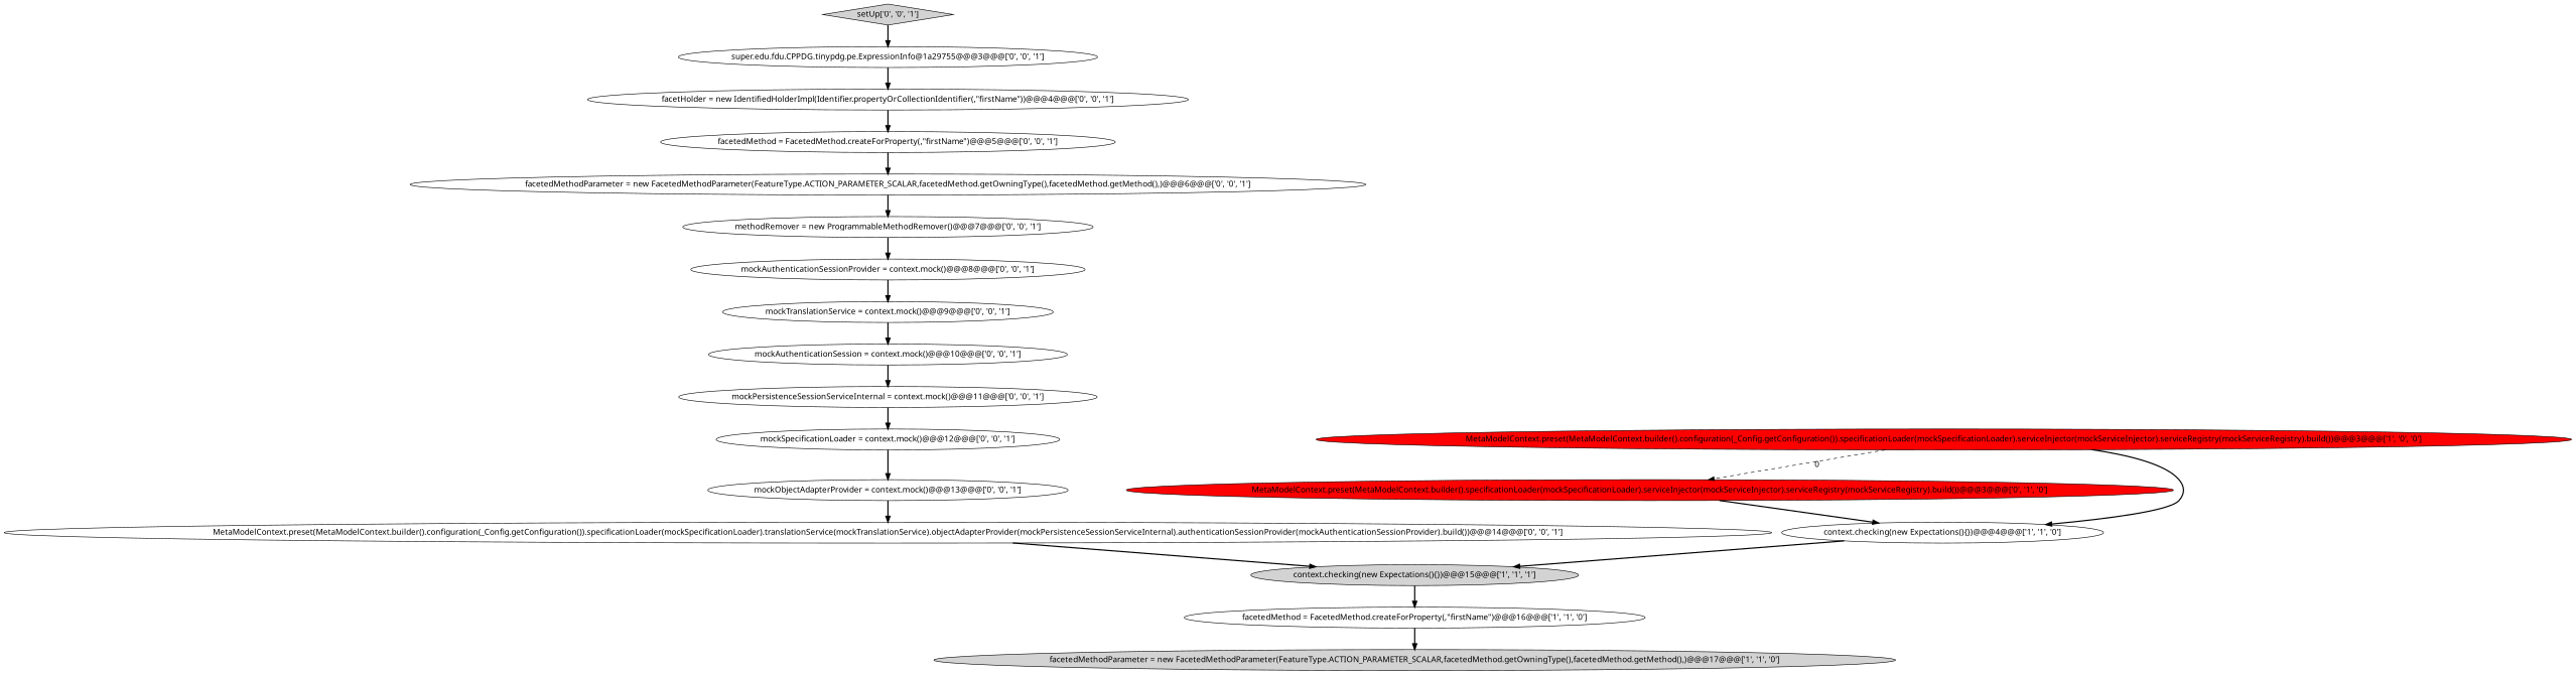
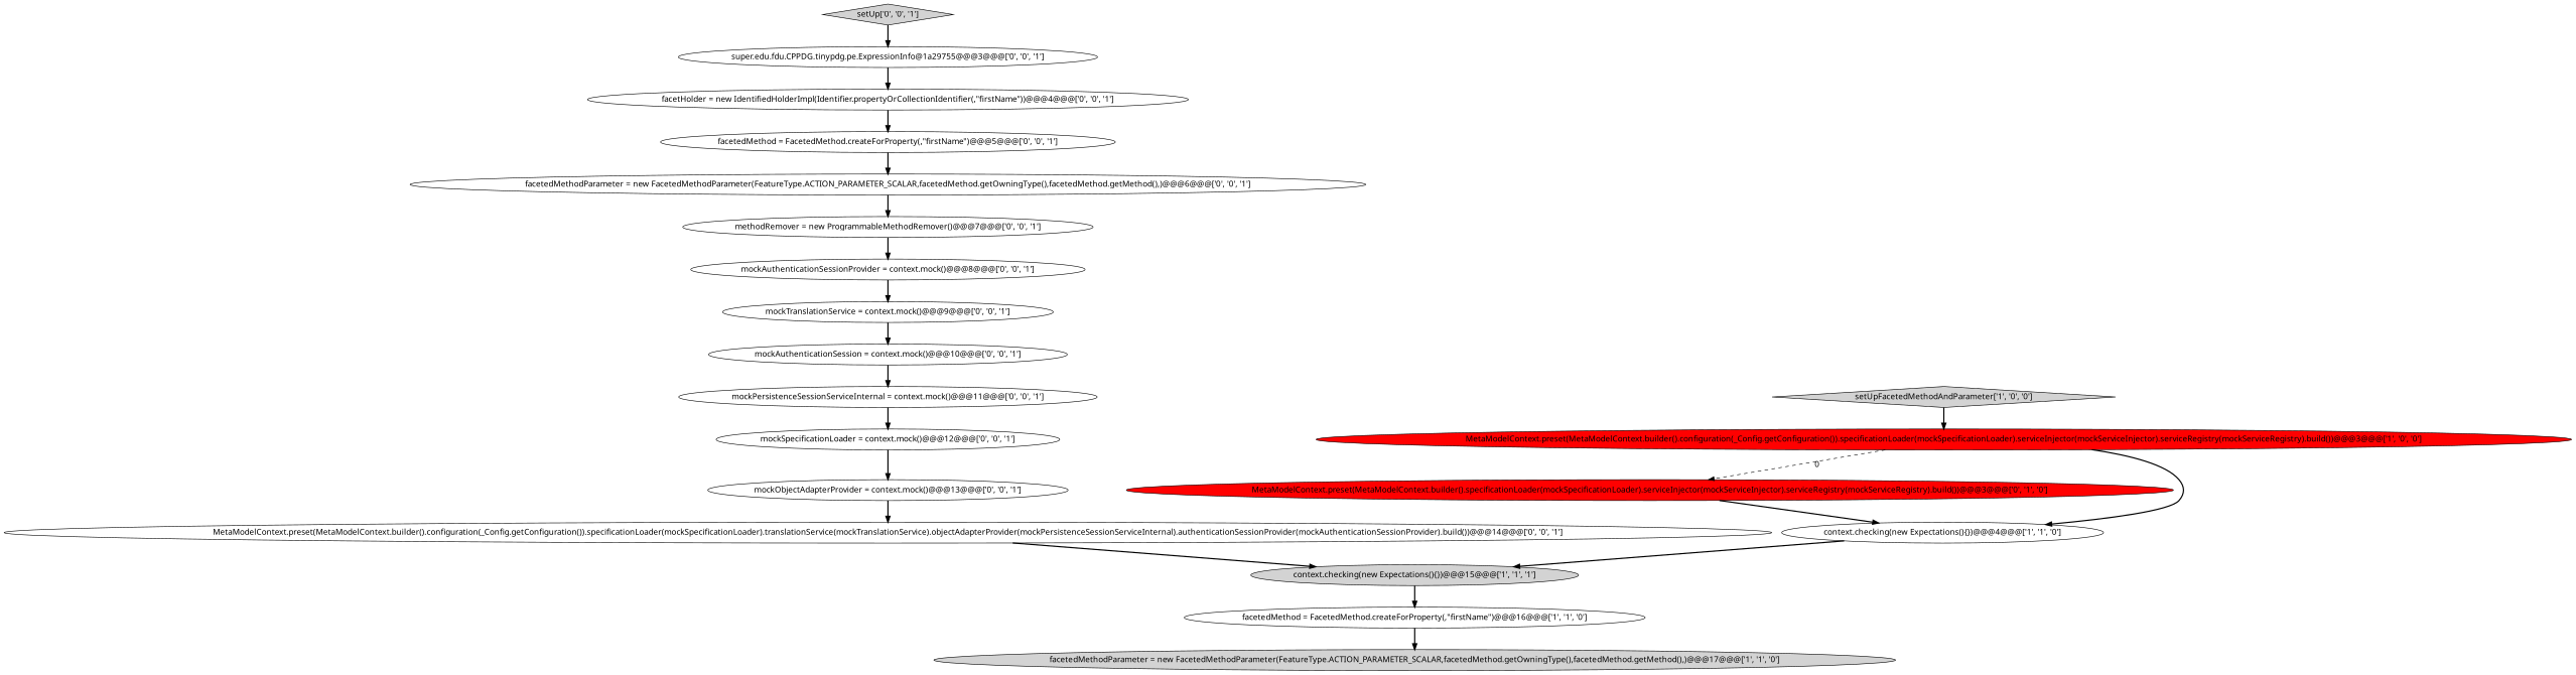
  digraph {
    fontname="Noto Sans"
    node [fillcolor=white fontname="Noto Sans" shape=ellipse style=filled]
    edge [fontname="Noto Sans" style=bold]
    n1 [fillcolor=red label="MetaModelContext.preset(MetaModelContext.builder().specificationLoader(mockSpecificationLoader).serviceInjector(mockServiceInjector).serviceRegistry(mockServiceRegistry).build())@@@3@@@['0', '1', '0']"]
    n2 [label="context.checking(new Expectations(){})@@@4@@@['1', '1', '0']"]
    n3 [label="mockObjectAdapterProvider = context.mock()@@@13@@@['0', '0', '1']"]
    n4 [label="MetaModelContext.preset(MetaModelContext.builder().configuration(_Config.getConfiguration()).specificationLoader(mockSpecificationLoader).translationService(mockTranslationService).objectAdapterProvider(mockPersistenceSessionServiceInternal).authenticationSessionProvider(mockAuthenticationSessionProvider).build())@@@14@@@['0', '0', '1']"]
    n5 [fillcolor=lightgray label="context.checking(new Expectations(){})@@@15@@@['1', '1', '1']"]
    n6 [label="facetedMethod = FacetedMethod.createForProperty(,\"firstName\")@@@5@@@['0', '0', '1']"]
    n7 [label="facetedMethodParameter = new FacetedMethodParameter(FeatureType.ACTION_PARAMETER_SCALAR,facetedMethod.getOwningType(),facetedMethod.getMethod(),)@@@6@@@['0', '0', '1']"]
    n8 [label="methodRemover = new ProgrammableMethodRemover()@@@7@@@['0', '0', '1']"]
    n9 [label="mockTranslationService = context.mock()@@@9@@@['0', '0', '1']"]
    n10 [label="mockAuthenticationSession = context.mock()@@@10@@@['0', '0', '1']"]
    n11 [label="mockPersistenceSessionServiceInternal = context.mock()@@@11@@@['0', '0', '1']"]
    n12 [label="mockAuthenticationSessionProvider = context.mock()@@@8@@@['0', '0', '1']"]
    n13 [label="mockSpecificationLoader = context.mock()@@@12@@@['0', '0', '1']"]
    n14 [label="facetedMethod = FacetedMethod.createForProperty(,\"firstName\")@@@16@@@['1', '1', '0']"]
    n15 [fillcolor=lightgray label="facetedMethodParameter = new FacetedMethodParameter(FeatureType.ACTION_PARAMETER_SCALAR,facetedMethod.getOwningType(),facetedMethod.getMethod(),)@@@17@@@['1', '1', '0']"]
    n16 [fillcolor=lightgray label="setUp['0', '0', '1']" shape=diamond]
    n17 [label="super.edu.fdu.CPPDG.tinypdg.pe.ExpressionInfo@1a29755@@@3@@@['0', '0', '1']"]
    n18 [label="facetHolder = new IdentifiedHolderImpl(Identifier.propertyOrCollectionIdentifier(,\"firstName\"))@@@4@@@['0', '0', '1']"]
    n19 [fillcolor=red label="MetaModelContext.preset(MetaModelContext.builder().configuration(_Config.getConfiguration()).specificationLoader(mockSpecificationLoader).serviceInjector(mockServiceInjector).serviceRegistry(mockServiceRegistry).build())@@@3@@@['1', '0', '0']"]
+   n20 [fillcolor=lightgray label="setUpFacetedMethodAndParameter['1', '0', '0']" shape=diamond]
    n1 -> n2
    n2 -> n5
    n3 -> n4
    n4 -> n5
    n5 -> n14
    n6 -> n7
    n7 -> n8
    n8 -> n12
    n9 -> n10
    n10 -> n11
    n11 -> n13
    n12 -> n9
    n13 -> n3
    n14 -> n15
    n16 -> n17
    n17 -> n18
    n18 -> n6
    n19 -> n1 [label=0 style=dashed]
    n19 -> n2
+   n20 -> n19
  }
